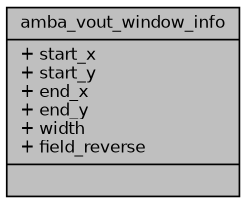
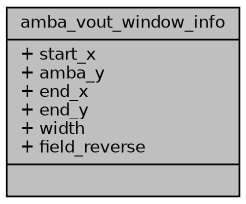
  digraph {
-   n1 [color=black fillcolor=grey75 fontcolor=black fontname=Helvetica fontsize=10 height=0.2 label="{amba_vout_window_info\n|+ start_x\l+ start_y\l+ end_x\l+ end_y\l+ width\l+ field_reverse\l|}" shape=record style=filled width=0.4]
+   n1 [color=black fillcolor=grey75 fontcolor=black fontname=Helvetica fontsize=10 height=0.2 label="{amba_vout_window_info\n|+ start_x\l+ amba_y\l+ end_x\l+ end_y\l+ width\l+ field_reverse\l|}" shape=record style=filled width=0.4]
  }
